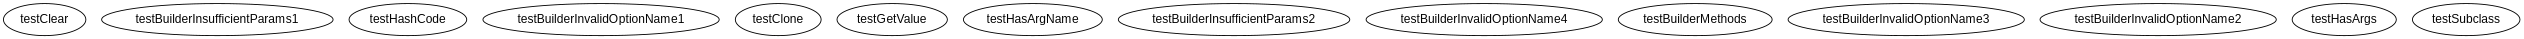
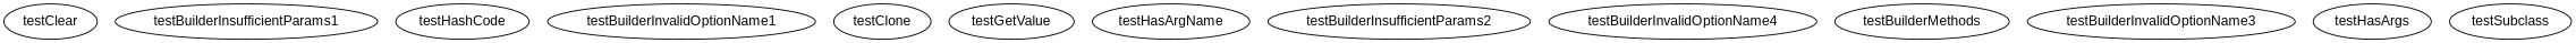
  digraph {
    fontname="Liberation Sans"
    node [fontname="Liberation Sans"]
    testClear
    testBuilderInsufficientParams1
    testHashCode
    testBuilderInvalidOptionName1
    testClone
    testGetValue
    testHasArgName
    testBuilderInsufficientParams2
    testBuilderInvalidOptionName4
    testBuilderMethods
    testBuilderInvalidOptionName3
-   testBuilderInvalidOptionName2
    testHasArgs
    testSubclass
  }
